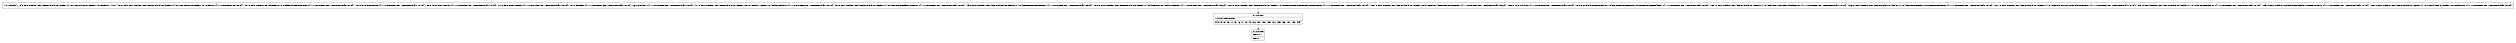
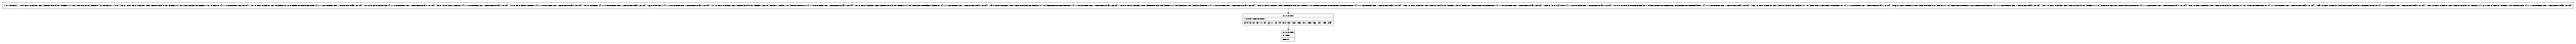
  digraph {
    fontname="DejaVu Sans"
    node [shape=record fontname="DejaVu Sans"]
    edge [fontname="DejaVu Sans"]
    n1 [label="{0\:\ 0x0000|MTH_ENTER_BLOCK\l|this(r1, r2, r3, r4, r5, r6, r7, r8, r9, r10, r11, r12, r13, r14, r15, r16, r17, r18, r19)\l}"]
-   n2 [label="{1\:\ 0x0003|RETURN\l|return\l}"]
+   n2 [label="{1\:\ 0x0003|ENTER\l|return\l}"]
    n3 [label="{\/* synthetic *\/ void com.mapbox.services.android.navigation.ui.v5.AutoValue_NavigationViewOptions.\<init\>((r0v0 'this' com.mapbox.services.android.navigation.ui.v5.AutoValue_NavigationViewOptions A[IMMUTABLE_TYPE, THIS]), (r1v0 com.mapbox.api.directions.v5.models.DirectionsRoute A[IMMUTABLE_TYPE, METHOD_ARGUMENT]), (r2v0 java.lang.String A[IMMUTABLE_TYPE, METHOD_ARGUMENT]), (r3v0 java.lang.Integer A[IMMUTABLE_TYPE, METHOD_ARGUMENT]), (r4v0 java.lang.Integer A[IMMUTABLE_TYPE, METHOD_ARGUMENT]), (r5v0 boolean A[IMMUTABLE_TYPE, METHOD_ARGUMENT]), (r6v0 boolean A[IMMUTABLE_TYPE, METHOD_ARGUMENT]), (r7v0 com.mapbox.services.android.navigation.v5.navigation.MapboxNavigationOptions A[IMMUTABLE_TYPE, METHOD_ARGUMENT]), (r8v0 com.mapbox.services.android.navigation.ui.v5.listeners.FeedbackListener A[IMMUTABLE_TYPE, METHOD_ARGUMENT]), (r9v0 com.mapbox.services.android.navigation.ui.v5.listeners.RouteListener A[IMMUTABLE_TYPE, METHOD_ARGUMENT]), (r10v0 com.mapbox.services.android.navigation.ui.v5.listeners.NavigationListener A[IMMUTABLE_TYPE, METHOD_ARGUMENT]), (r11v0 com.mapbox.services.android.navigation.v5.routeprogress.ProgressChangeListener A[IMMUTABLE_TYPE, METHOD_ARGUMENT]), (r12v0 com.mapbox.services.android.navigation.v5.milestone.MilestoneEventListener A[IMMUTABLE_TYPE, METHOD_ARGUMENT]), (r13v0 java.util.List A[IMMUTABLE_TYPE, METHOD_ARGUMENT]), (r14v0 android.support.design.widget.BottomSheetBehavior$BottomSheetCallback A[IMMUTABLE_TYPE, METHOD_ARGUMENT]), (r15v0 com.mapbox.services.android.navigation.ui.v5.listeners.InstructionListListener A[IMMUTABLE_TYPE, METHOD_ARGUMENT]), (r16v0 com.mapbox.services.android.navigation.ui.v5.listeners.SpeechAnnouncementListener A[IMMUTABLE_TYPE, METHOD_ARGUMENT]), (r17v0 com.mapbox.services.android.navigation.ui.v5.listeners.BannerInstructionsListener A[IMMUTABLE_TYPE, METHOD_ARGUMENT]), (r18v0 com.mapbox.services.android.navigation.ui.v5.voice.SpeechPlayer A[IMMUTABLE_TYPE, METHOD_ARGUMENT]), (r19v0 com.mapbox.android.core.location.LocationEngine A[IMMUTABLE_TYPE, METHOD_ARGUMENT]), (r20v0 com.mapbox.services.android.navigation.ui.v5.AutoValue_NavigationViewOptions$1 A[IMMUTABLE_TYPE, METHOD_ARGUMENT])) }"]
    n1 -> n2
    n3 -> n1
  }
